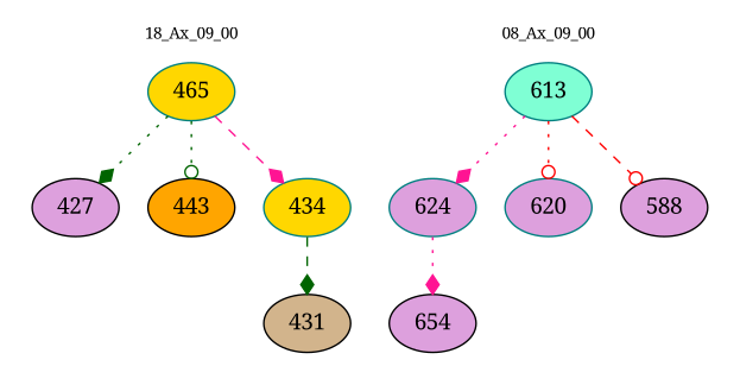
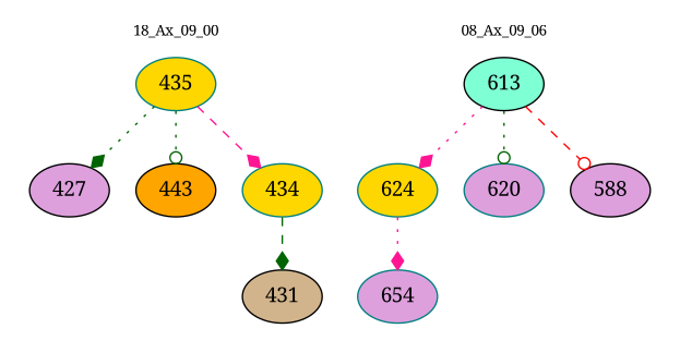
  digraph {
    fontname="Noto Serif"
    node [color=teal fillcolor=plum fontname="Noto Serif" style=filled]
    edge [arrowhead=diamond color=darkgreen fontname="Noto Serif" style=dotted]
-   n1 [fillcolor=gold label=465]
+   n1 [fillcolor=gold label=435]
    n2 [color=black label=427]
    n3 [color=black fillcolor=orange label=443]
    n4 [fillcolor=gold label=434]
    n5 [color=black fillcolor=tan label=431]
-   n6 [fillcolor=aquamarine label=613]
-   n7 [label=624]
+   n6 [color=black fillcolor=aquamarine label=613]
+   n7 [fillcolor=gold label=624]
    n8 [label=620]
    n9 [color=black label=588]
-   n10 [color=black label=654]
+   n10 [label=654]
    subgraph cluster_1 {
      color=white
      fontsize=10
      label="18_Ax_09_00"
      n1
      n2
      n3
      n4
      n5
    }
    subgraph cluster_2 {
      color=white
      fontsize=10
-     label="08_Ax_09_00"
+     label="08_Ax_09_06"
      n6
      n7
      n8
      n9
      n10
    }
    n1 -> n2
    n1 -> n3 [arrowhead=odot]
    n1 -> n4 [color=deeppink style=dashed]
    n4 -> n5 [style=dashed]
    n6 -> n7 [color=deeppink]
-   n6 -> n8 [arrowhead=odot color=red]
+   n6 -> n8 [arrowhead=odot]
    n6 -> n9 [arrowhead=odot color=red style=dashed]
    n7 -> n10 [color=deeppink]
  }
